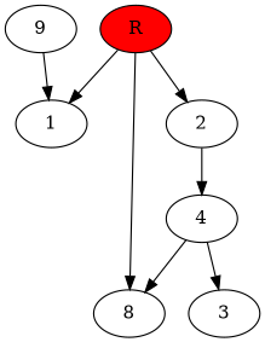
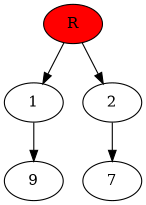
  digraph {
    n1 [label=9]
    1
-   4
-   3
-   8
+   4 [label=7]
    R [fillcolor="#ff0000" style=filled]
    2
-   n1 -> 1
-   4 -> 3
-   4 -> 8
+   1 -> n1
    R -> 1
-   R -> 8
    R -> 2
    2 -> 4
  }
